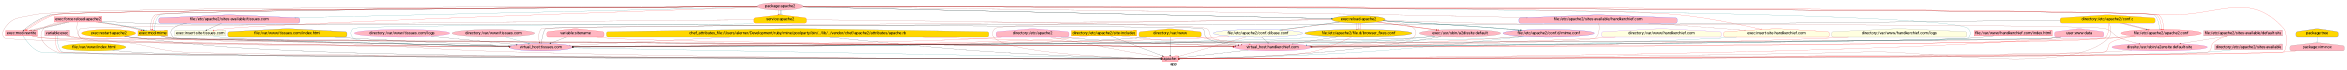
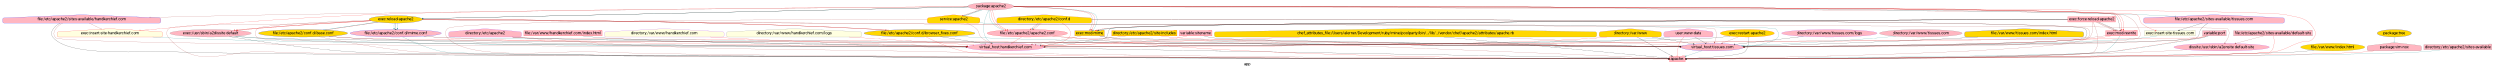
  digraph {
    bgcolor=white
    fontname=Roboto
    fontsize=30
    label=app
    rankdir=TB
    node [color=gray40 fillcolor=lightpink fontname=Roboto fontsize=30 shape=ellipse style="rounded,filled"]
    edge [arrowhead=odot color=red fontname=Roboto fontsize=30]
    n1 [color=blue label="virtual_host:tissues.com"]
    n2 [color=red label="apache:" shape=folder]
    n3 [color=purple label="directory:/etc/apache2" shape=house]
    n4 [color=purple label="virtual_host:handkerchief.com"]
    n5 [color=red label="file:/var/www/handkerchief.com/index.html" shape=folder]
    n6 [fillcolor=gold label="file:/var/www/index.html"]
    n7 [color=purple fillcolor=gold label="exec:mod-mime" shape=folder]
    n8 [color=red label="file:/etc/apache2/apache2.conf"]
-   n9 [color=blue fillcolor=gold label="file:/etc/apache2/file.d/browser_fixes.conf"]
+   n9 [color=blue fillcolor=gold label="file:/etc/apache2/conf.d/browser_fixes.conf"]
    n10 [label="exec:/usr/sbin/a2dissite default"]
-   n11 [color=blue fillcolor=lightyellow label="file:/etc/apache2/conf.d/base.conf"]
+   n11 [color=blue fillcolor=gold label="file:/etc/apache2/conf.d/base.conf"]
    n12 [color=purple fillcolor=gold label="directory:/etc/apache2/conf.d" shape=house]
-   n13 [color=blue fillcolor=gold label="package:tree" shape=house]
+   n13 [color=blue fillcolor=gold label="package:tree"]
    n14 [label="package:vim-nox" shape=house]
    n15 [label="package:apache2"]
    n16 [color=red fillcolor=lightyellow label="exec:insert-site-handkerchief.com" shape=house]
    n17 [color=blue label="file:/etc/apache2/sites-available/tissues.com" shape=house]
    n18 [color=red label="exec:mod-rewrite" shape=folder]
    n19 [color=red fillcolor=gold label="service:apache2" shape=house]
    n20 [color=blue fillcolor=gold label="exec:reload-apache2"]
    n21 [fillcolor=lightyellow label="exec:insert-site-tissues.com" shape=folder]
    n22 [color=blue label="file:/etc/apache2/sites-available/handkerchief.com" shape=house]
    n23 [color=blue label="file:/etc/apache2/conf.d/mime.conf"]
    n24 [color=purple label="dissite:/usr/sbin/a2ensite default-site"]
    n25 [color=red label="exec:force-reload-apache2" shape=folder]
    n26 [color=red fillcolor=gold label="exec:restart-apache2"]
-   n27 [label="variable:exec" shape=folder]
+   n27 [label="variable:port" shape=folder]
    n28 [fillcolor=gold label="chef_attributes_file:/Users/alerner/Development/ruby/mine/poolparty/bin/../lib/../vendor/chef/apache2/attributes/apache.rb" shape=house]
    n29 [color=purple fillcolor=lightyellow label="directory:/var/www/handkerchief.com" shape=house]
    n30 [color=red fillcolor=gold label="directory:/etc/apache2/site-includes" shape=folder]
    n31 [color=purple label="directory:/var/www/tissues.com/logs"]
    n32 [color=purple fillcolor=gold label="directory:/var/www" shape=house]
-   n33 [color=red label="variable:sitename" shape=house]
+   n33 [color=red label="variable:sitename" shape=folder]
    n34 [label="directory:/etc/apache2/sites-available" shape=folder]
    n35 [color=purple label="user:www-data" shape=house]
    n36 [label="directory:/var/www/tissues.com"]
    n37 [label="file:/etc/apache2/sites-available/default-site" shape=folder]
    n38 [fillcolor=lightyellow label="directory:/var/www/handkerchief.com/logs" shape=house]
    n39 [color=blue fillcolor=gold label="file:/var/www/tissues.com/index.html" shape=house]
    n1 -> n2 [arrowhead=normal color=teal]
    n3 -> n1
    n3 -> n2 [arrowhead=normal color=brown]
    n3 -> n4 [arrowhead=tee color=black]
    n4 -> n2 [color=black]
    n5 -> n4 [arrowhead=normal color=black]
    n6 -> n2 [color=black]
    n7 -> n1 [arrowhead=normal color=black]
    n7 -> n2 [color=brown]
    n7 -> n4 [arrowhead=normal color=brown]
    n8 -> n1 [color=brown]
    n8 -> n2 [arrowhead=tee]
    n8 -> n4
    n9 -> n1 [color=teal]
    n9 -> n2
    n9 -> n4 [color=black]
    n10 -> n1 [color=black]
    n10 -> n2 [color=black]
    n10 -> n4 [arrowhead=tee color=teal]
    n11 -> n1 [arrowhead=tee]
    n11 -> n2 [arrowhead=tee color=brown]
    n11 -> n4 [color=black]
    n12 -> n1 [color=black]
    n12 -> n2 [arrowhead=tee color=brown]
    n12 -> n4
    n12 -> n8 [arrowhead=tee]
    n12 -> n8 [arrowhead=normal color=teal]
    n12 -> n8 [arrowhead=tee]
    n13 -> n14 [color=teal]
    n14 -> n2 [arrowhead=normal]
    n15 -> n1 [arrowhead=tee color=brown]
    n15 -> n2 [arrowhead=normal]
    n15 -> n4 [color=teal]
    n15 -> n7 [arrowhead=normal color=brown]
    n15 -> n7 [arrowhead=normal]
    n15 -> n7 [arrowhead=tee color=teal]
    n15 -> n8 [color=teal]
    n15 -> n8 [arrowhead=tee]
    n15 -> n8 [arrowhead=tee]
    n15 -> n16
    n15 -> n17 [color=teal]
    n15 -> n18 [arrowhead=tee color=black]
    n15 -> n18 [arrowhead=normal]
    n15 -> n18 [arrowhead=normal]
    n15 -> n19 [arrowhead=tee color=brown]
    n15 -> n19 [color=black]
    n15 -> n19 [color=teal]
    n15 -> n20 [arrowhead=tee]
    n15 -> n20 [arrowhead=tee color=teal]
    n15 -> n20 [arrowhead=normal color=teal]
    n15 -> n21 [arrowhead=tee]
    n15 -> n22 [color=brown]
    n16 -> n4 [color=teal]
    n17 -> n1 [arrowhead=normal color=black]
    n17 -> n21 [arrowhead=normal color=black]
    n18 -> n1 [arrowhead=tee]
    n18 -> n2 [arrowhead=normal color=teal]
    n18 -> n4 [color=brown]
    n19 -> n1 [arrowhead=normal color=teal]
    n19 -> n2 [arrowhead=tee color=brown]
    n19 -> n4 [arrowhead=normal color=brown]
    n20 -> n1 [arrowhead=normal color=brown]
    n20 -> n2 [arrowhead=tee color=brown]
    n20 -> n4 [color=brown]
    n20 -> n9 [arrowhead=tee color=brown]
    n20 -> n9 [color=brown]
    n20 -> n9
    n20 -> n10 [arrowhead=tee]
    n20 -> n10 [arrowhead=normal color=brown]
    n20 -> n10 [arrowhead=tee]
    n20 -> n11 [color=teal]
    n20 -> n11 [color=teal]
    n20 -> n11
    n20 -> n23 [arrowhead=normal color=teal]
    n20 -> n23 [arrowhead=tee color=black]
    n20 -> n23 [arrowhead=normal color=teal]
    n20 -> n24 [arrowhead=tee color=brown]
    n21 -> n1 [arrowhead=normal color=teal]
    n22 -> n4 [arrowhead=normal color=brown]
    n22 -> n16 [color=brown]
    n23 -> n1 [arrowhead=normal color=teal]
    n23 -> n2 [color=teal]
    n23 -> n4
    n24 -> n2 [arrowhead=normal color=brown]
    n25 -> n1 [arrowhead=tee color=brown]
    n25 -> n2 [arrowhead=normal color=brown]
    n25 -> n4 [arrowhead=tee color=black]
    n25 -> n7 [arrowhead=normal]
    n25 -> n7 [arrowhead=normal color=black]
    n25 -> n7 [color=teal]
    n25 -> n18 [arrowhead=normal color=brown]
    n25 -> n18 [arrowhead=tee color=brown]
    n25 -> n18 [color=black]
    n26 -> n1 [arrowhead=normal color=brown]
    n26 -> n2 [arrowhead=normal color=black]
    n26 -> n4 [arrowhead=normal color=black]
    n27 -> n1 [arrowhead=tee color=brown]
    n27 -> n2 [arrowhead=tee]
    n27 -> n2 [arrowhead=normal color=teal]
    n27 -> n4 [arrowhead=normal]
    n28 -> n1 [color=brown]
    n28 -> n2 [color=black]
    n28 -> n4
    n29 -> n4 [arrowhead=normal]
    n30 -> n1
-   n30 -> n2 [arrowhead=normal color=black]
+   n22 -> n2 [arrowhead=normal color=black]
    n30 -> n4 [arrowhead=tee color=brown]
    n31 -> n1 [arrowhead=tee color=black]
    n32 -> n1 [arrowhead=normal color=black]
    n32 -> n2 [arrowhead=normal color=black]
    n32 -> n4 [arrowhead=tee]
    n33 -> n1 [arrowhead=normal color=black]
    n33 -> n4
    n34 -> n2 [arrowhead=normal color=teal]
    n35 -> n1 [arrowhead=tee color=black]
    n35 -> n2
    n35 -> n4 [arrowhead=tee color=teal]
    n36 -> n1 [arrowhead=tee color=teal]
    n37 -> n2
    n37 -> n24 [arrowhead=normal color=brown]
    n38 -> n4
    n39 -> n1 [color=black]
  }
